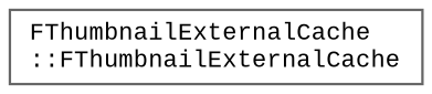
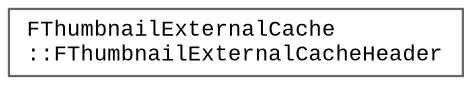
  digraph {
    rankdir=LR
    fontname="Liberation Mono"
-   n1 [color=grey40 fillcolor=white fontname="Liberation Mono" fontsize=10 height=0.2 label="FThumbnailExternalCache\l::FThumbnailExternalCache" shape=box style=filled width=0.4]
+   n1 [color=grey40 fillcolor=white fontname="Liberation Mono" fontsize=10 height=0.2 label="FThumbnailExternalCache\l::FThumbnailExternalCacheHeader" shape=box style=filled width=0.4]
  }
